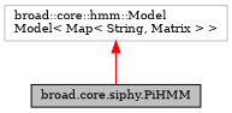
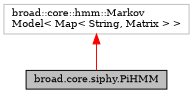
  digraph {
    fontname="DejaVu Serif"
    node [fontname="DejaVu Serif" fontsize=10 shape=record style=filled]
    n1 [color=black fillcolor=grey75 fontcolor=black height=0.2 label="broad.core.siphy.PiHMM" width=0.4]
-   n2 [color=grey75 fillcolor=white height=0.2 label="broad::core::hmm::Model\lModel\< Map\< String, Matrix \> \>" width=0.4]
+   n2 [color=grey75 fillcolor=white height=0.2 label="broad::core::hmm::Markov\lModel\< Map\< String, Matrix \> \>" width=0.4]
    n2 -> n1 [color=red dir=back fontname="DejaVu Serif" fontsize=10 labelfontname=Helvetica labelfontsize=10 style=solid]
  }
